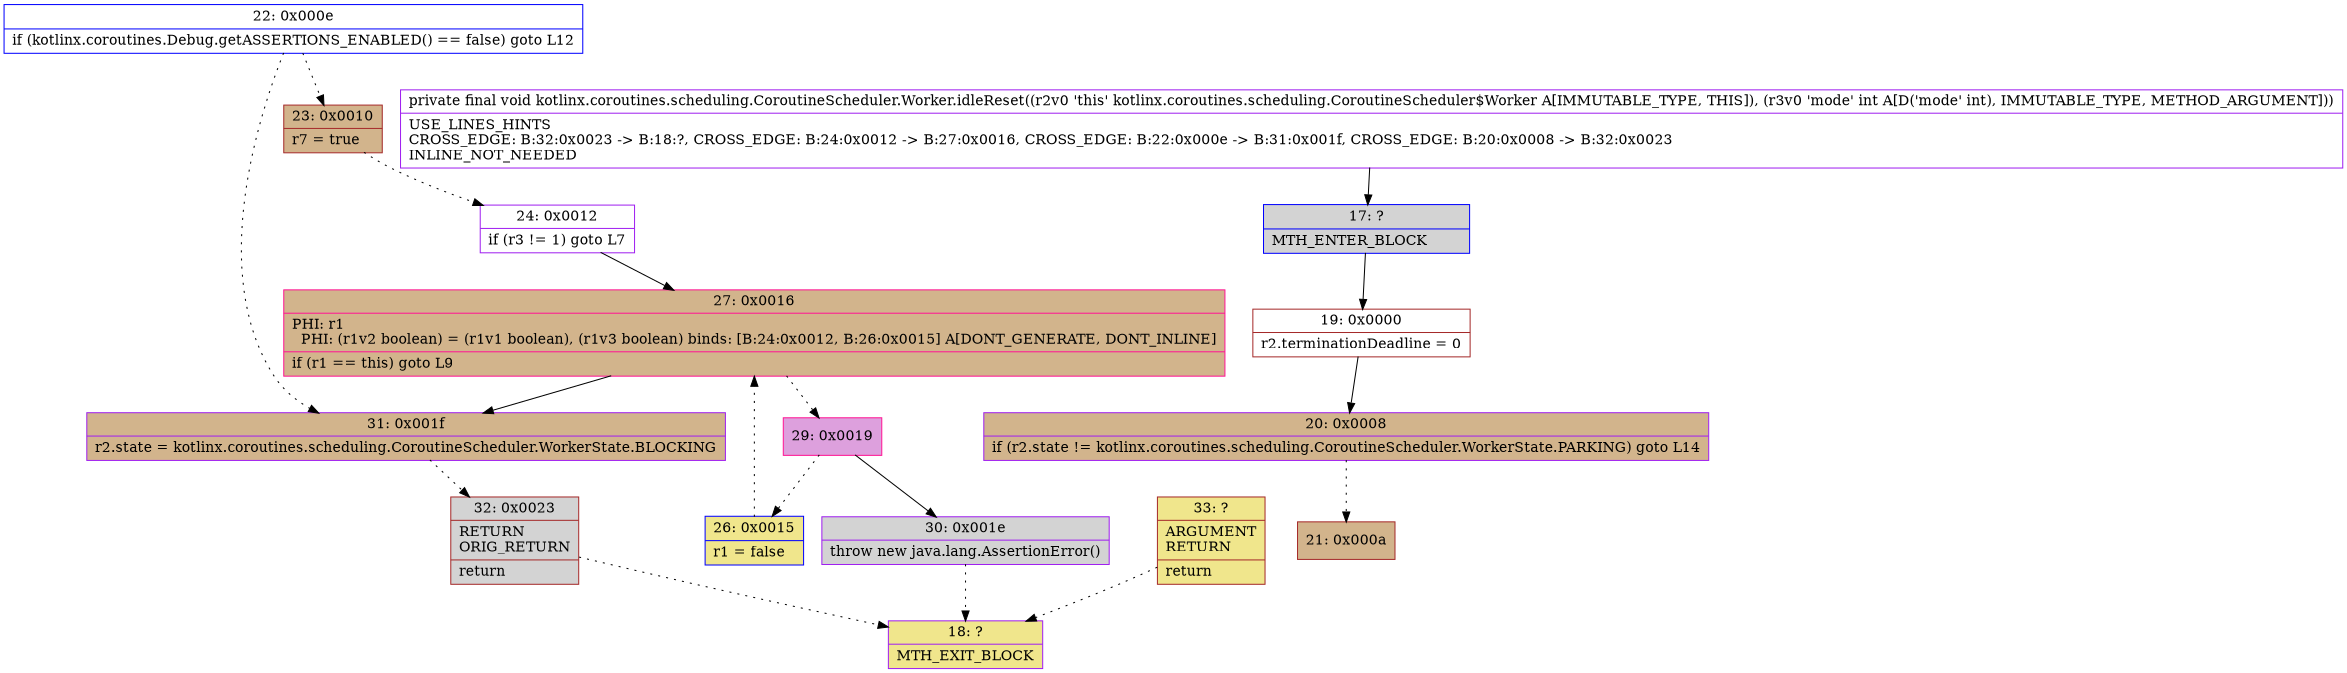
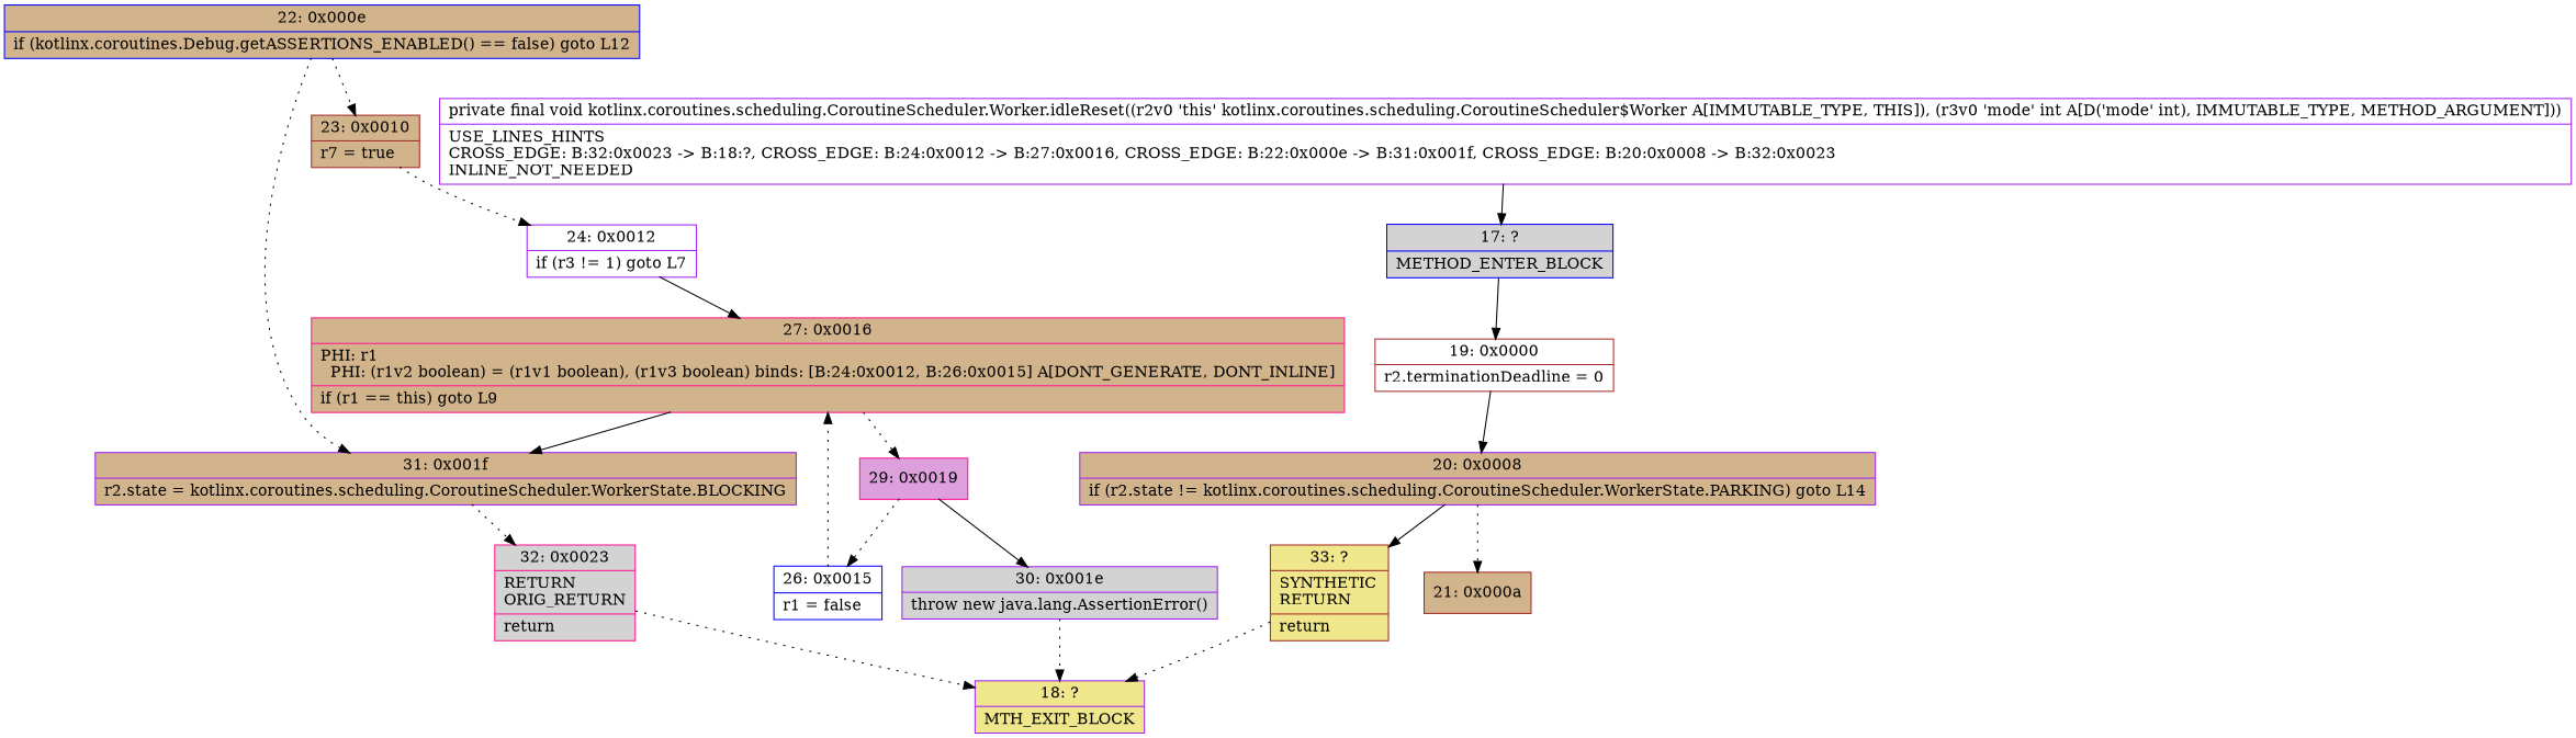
  digraph {
    fontname="DejaVu Serif"
    node [color=purple fillcolor=tan fontname="DejaVu Serif" shape=record style=filled]
    edge [fontname="DejaVu Serif" style=dotted]
-   n1 [color=blue fillcolor=lightgrey label="{17\:\ ?|MTH_ENTER_BLOCK\l}"]
+   n1 [color=blue fillcolor=lightgrey label="{17\:\ ?|METHOD_ENTER_BLOCK\l}"]
    n2 [color=brown fillcolor=white label="{19\:\ 0x0000|r2.terminationDeadline = 0\l}"]
    n3 [label="{20\:\ 0x0008|if (r2.state != kotlinx.coroutines.scheduling.CoroutineScheduler.WorkerState.PARKING) goto L14\l}"]
    n4 [color=brown label="{21\:\ 0x000a}"]
-   n5 [color=brown fillcolor=khaki label="{33\:\ ?|ARGUMENT\lRETURN\l|return\l}"]
+   n5 [color=brown fillcolor=khaki label="{33\:\ ?|SYNTHETIC\lRETURN\l|return\l}"]
    n6 [fillcolor=khaki label="{18\:\ ?|MTH_EXIT_BLOCK\l}"]
-   n7 [color=blue fillcolor=white label="{22\:\ 0x000e|if (kotlinx.coroutines.Debug.getASSERTIONS_ENABLED() == false) goto L12\l}"]
+   n7 [color=blue label="{22\:\ 0x000e|if (kotlinx.coroutines.Debug.getASSERTIONS_ENABLED() == false) goto L12\l}"]
    n8 [color=brown label="{23\:\ 0x0010|r7 = true\l}"]
    n9 [label="{31\:\ 0x001f|r2.state = kotlinx.coroutines.scheduling.CoroutineScheduler.WorkerState.BLOCKING\l}"]
    n10 [fillcolor=white label="{24\:\ 0x0012|if (r3 != 1) goto L7\l}"]
-   n11 [color=brown fillcolor=lightgrey label="{32\:\ 0x0023|RETURN\lORIG_RETURN\l|return\l}"]
+   n11 [color=deeppink fillcolor=lightgrey label="{32\:\ 0x0023|RETURN\lORIG_RETURN\l|return\l}"]
    n12 [color=deeppink label="{27\:\ 0x0016|PHI: r1 \l  PHI: (r1v2 boolean) = (r1v1 boolean), (r1v3 boolean) binds: [B:24:0x0012, B:26:0x0015] A[DONT_GENERATE, DONT_INLINE]\l|if (r1 == this) goto L9\l}"]
-   n13 [color=blue fillcolor=khaki label="{26\:\ 0x0015|r1 = false\l}"]
+   n13 [color=blue fillcolor=white label="{26\:\ 0x0015|r1 = false\l}"]
    n14 [color=deeppink fillcolor=plum label="{29\:\ 0x0019}"]
    n15 [fillcolor=lightgrey label="{30\:\ 0x001e|throw new java.lang.AssertionError()\l}"]
    n16 [fillcolor=white label="{private final void kotlinx.coroutines.scheduling.CoroutineScheduler.Worker.idleReset((r2v0 'this' kotlinx.coroutines.scheduling.CoroutineScheduler$Worker A[IMMUTABLE_TYPE, THIS]), (r3v0 'mode' int A[D('mode' int), IMMUTABLE_TYPE, METHOD_ARGUMENT]))  | USE_LINES_HINTS\lCROSS_EDGE: B:32:0x0023 \-\> B:18:?, CROSS_EDGE: B:24:0x0012 \-\> B:27:0x0016, CROSS_EDGE: B:22:0x000e \-\> B:31:0x001f, CROSS_EDGE: B:20:0x0008 \-\> B:32:0x0023\lINLINE_NOT_NEEDED\l}"]
    n1 -> n2 [style=solid]
    n2 -> n3 [style=solid]
    n3 -> n4
+   n3 -> n5 [style=solid]
    n5 -> n6
    n7 -> n8
    n7 -> n9
    n8 -> n10
    n9 -> n11
    n10 -> n12 [style=solid]
    n11 -> n6
    n12 -> n9 [style=solid]
    n12 -> n14
    n13 -> n12
    n14 -> n13
    n14 -> n15 [style=solid]
    n15 -> n6
    n16 -> n1 [style=solid]
  }
